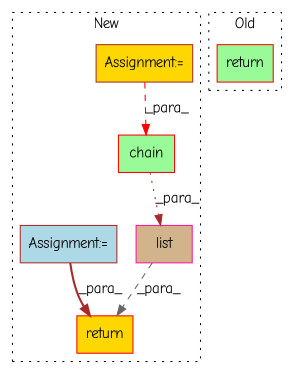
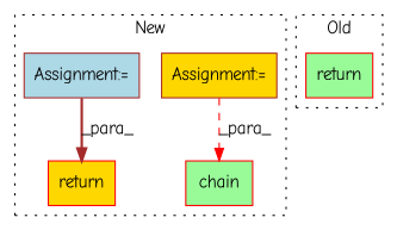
  digraph {
    fontname="Comic Neue"
    node [a=32 shape=box style=filled fillcolor=palegreen color=red fontname="Comic Neue"]
    edge [color=brown style=dashed fontname="Comic Neue"]
    n1 [l="6,1" label=chain s="8606,8626"]
    n2 [a=41 l=12 label=return s=8695 fillcolor=gold]
    n3 [a=7 l=32 label="Assignment:=" s=8326 fillcolor=gold color=brown]
    n4 [a=7 l=1 label="Assignment:=" s=8537 fillcolor=lightblue color=brown]
-   n5 [l="5,1" label=list s="8591,8627" fillcolor=tan color=deeppink]
    n6 [a=41 l=7 label=return s=7687]
    subgraph cluster_1 {
      label=New
      style=dotted
      n1
      n2
      n3
      n4
-     n5
    }
    subgraph cluster_2 {
      label=Old
      style=dotted
      n6
    }
-   n1 -> n5 [label=_para_ style=dotted]
    n3 -> n1 [label=_para_ color=red]
    n4 -> n2 [label=_para_ style=bold]
-   n5 -> n2 [label=_para_ color=gray40]
  }
